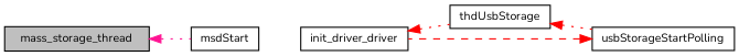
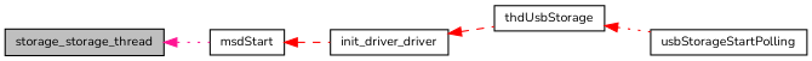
  digraph {
    fontname=Nunito
    rankdir=LR
    node [color=black fillcolor=white fontname=Nunito fontsize=10 shape=record style=filled]
    edge [color=red dir=back fontname=Nunito fontsize=10 labelfontname=FreeSans labelfontsize=10 style=dotted]
-   n1 [fillcolor=grey75 fontcolor=black height=0.2 label=mass_storage_thread width=0.4]
+   n1 [fillcolor=grey75 fontcolor=black height=0.2 label=storage_storage_thread width=0.4]
    n2 [height=0.2 label=msdStart width=0.4]
    n3 [height=0.2 label=init_driver_driver width=0.4]
    n4 [height=0.2 label=thdUsbStorage width=0.4]
    n5 [height=0.2 label=usbStorageStartPolling width=0.4]
    n1 -> n2 [color=deeppink]
-   n5 -> n3 [style=dashed]
-   n3 -> n4
+   n2 -> n3 [style=dashed]
+   n3 -> n4 [style=dashed]
    n4 -> n5
  }
